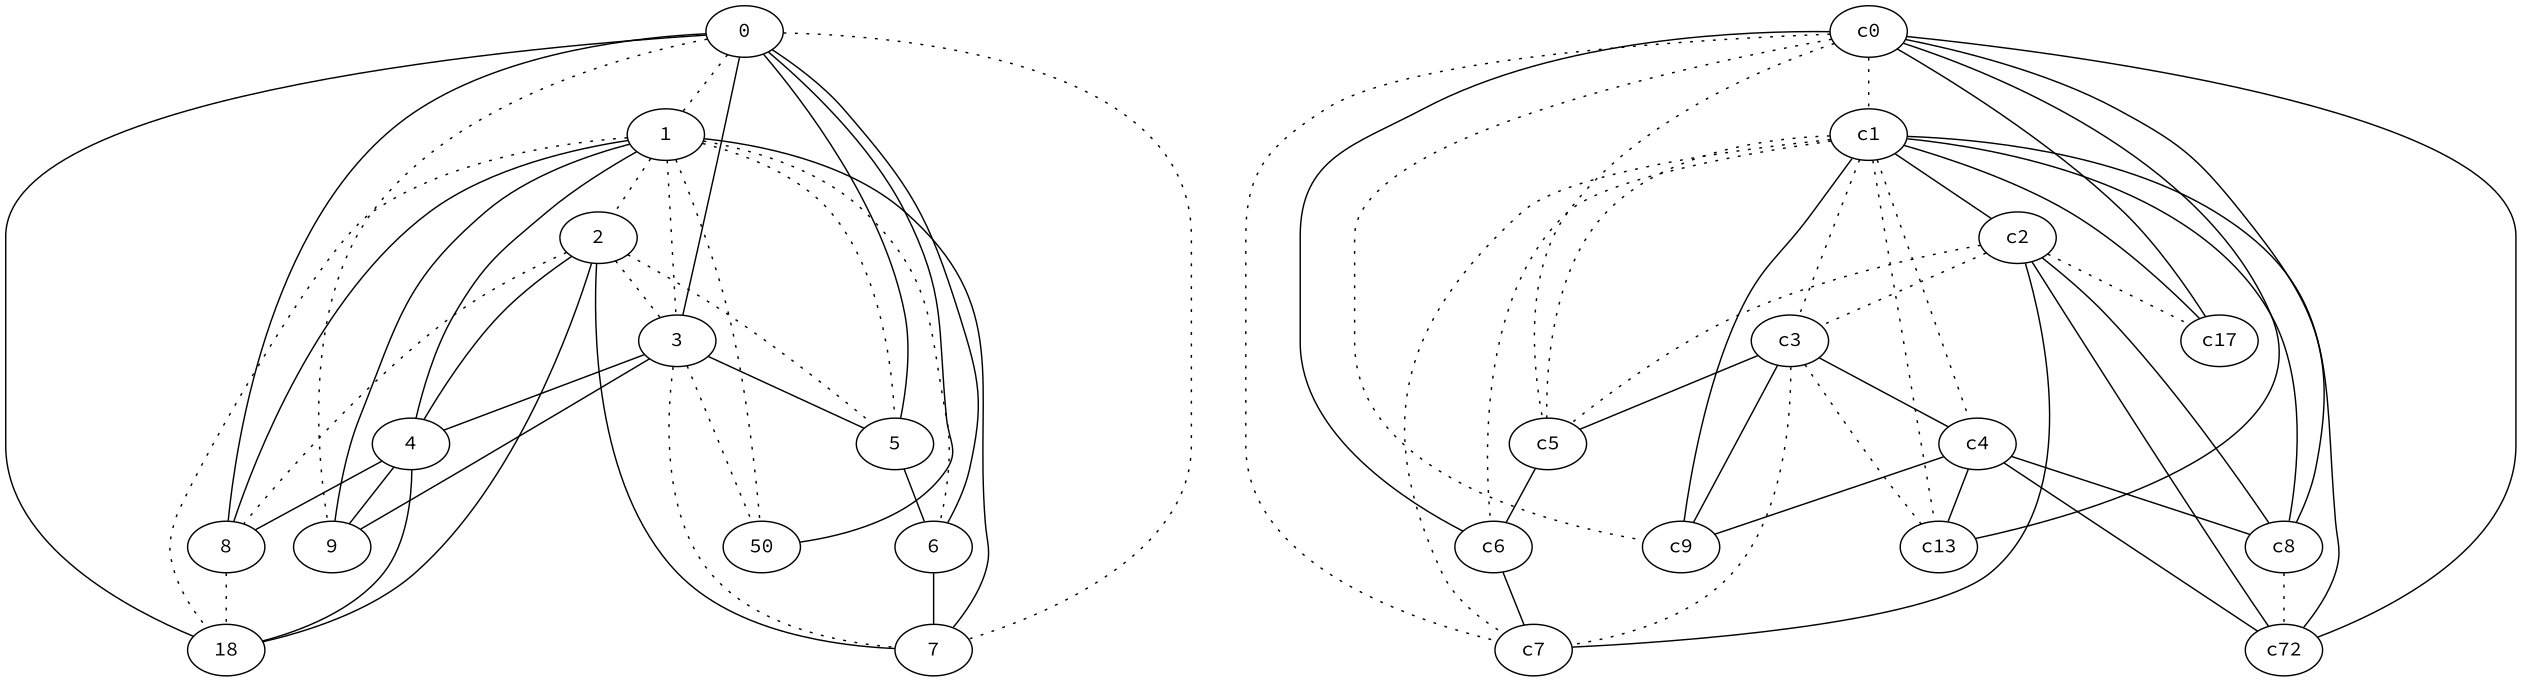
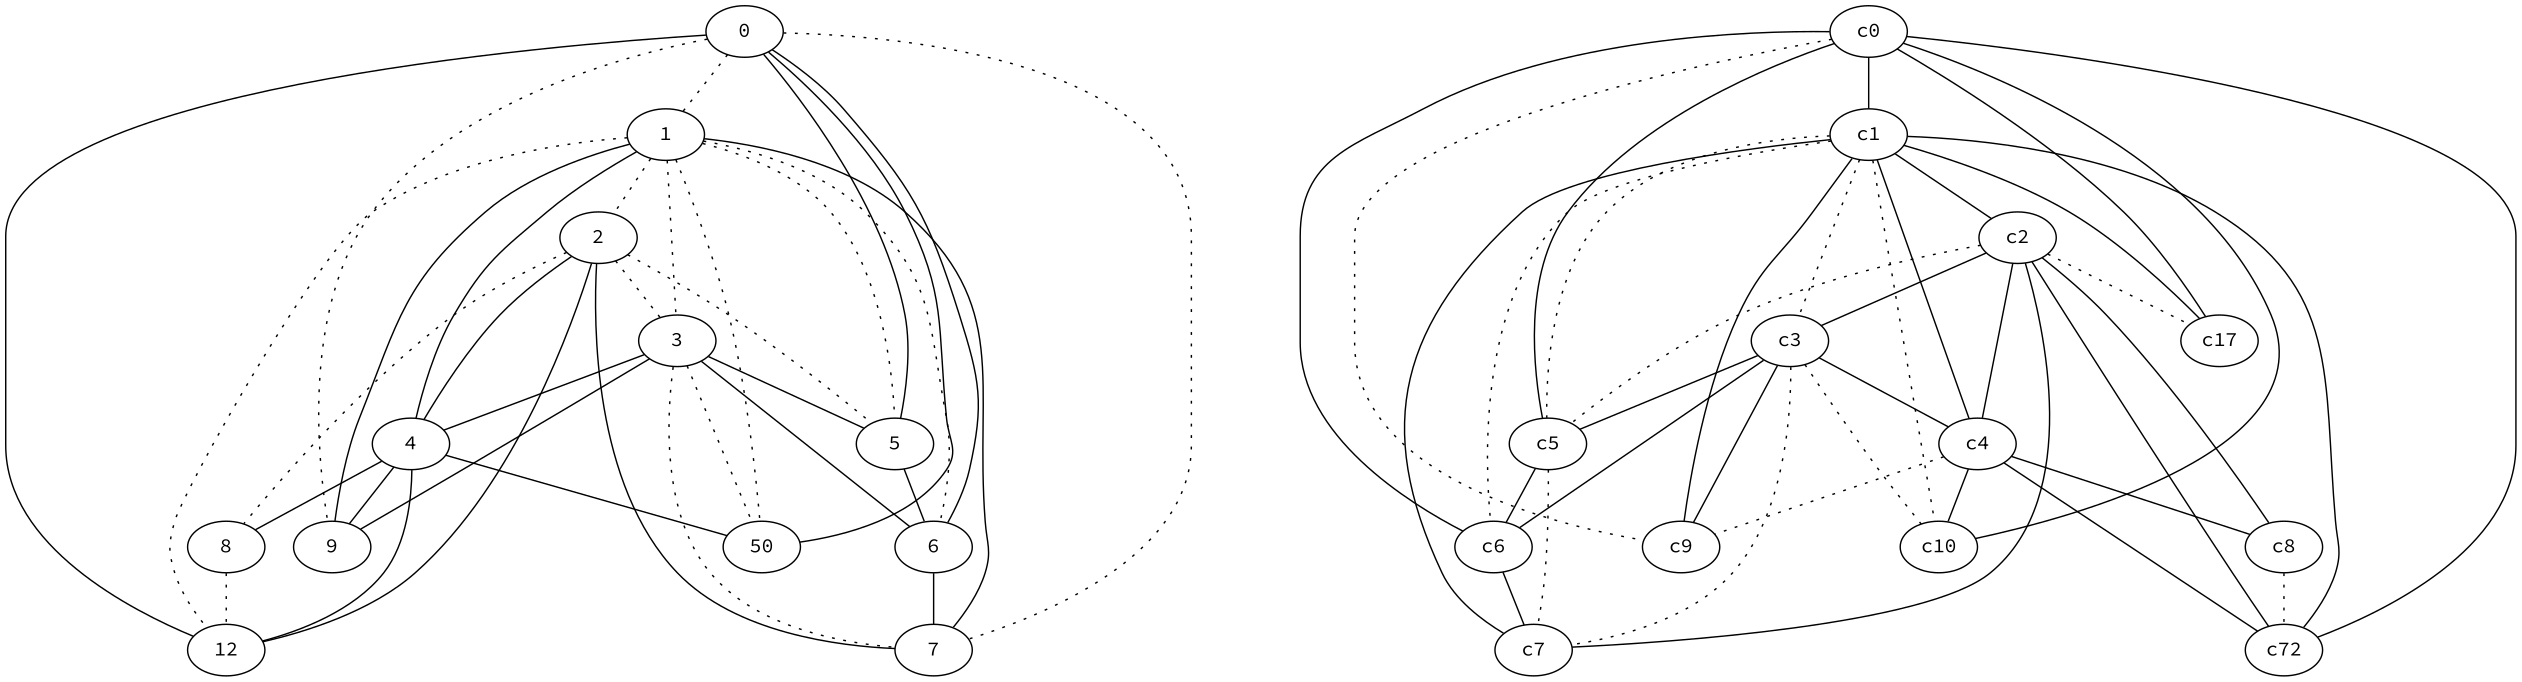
  graph {
    fontname="Source Code Pro"
    node [fontname="Source Code Pro"]
    edge [fontname="Source Code Pro"]
    n1 [label=0]
    n2 [label=1]
    n3 [label=5]
    n4 [label=6]
    n5 [label=7]
    n6 [label=8]
    n7 [label=9]
    n8 [label=50]
-   n9 [label=18]
+   n9 [label=12]
    n10 [label=2]
    n11 [label=3]
    n12 [label=4]
    c0
    c1
    c5
    c6
    c7
    c8
    c9
-   c10 [label=c13]
+   c10
    n21 [label=c17]
    n22 [label=c72]
    c2
    c3
    c4
    n1 -- n2 [style=dotted]
    n1 -- n3
    n1 -- n4
    n1 -- n5 [style=dotted]
-   n1 -- n6
    n1 -- n7 [style=dotted]
    n1 -- n8
    n1 -- n9
    n2 -- n3 [style=dotted]
    n2 -- n4 [style=dotted]
    n2 -- n5
-   n2 -- n6
    n2 -- n7
    n2 -- n8 [style=dotted]
    n2 -- n9 [style=dotted]
    n2 -- n10 [style=dotted]
    n2 -- n11 [style=dotted]
    n2 -- n12
    n3 -- n4
    n4 -- n5
    n6 -- n9 [style=dotted]
    n10 -- n3 [style=dotted]
    n10 -- n5
    n10 -- n6 [style=dotted]
    n10 -- n9
    n10 -- n11 [style=dotted]
    n10 -- n12
    n11 -- n3
-   n11 -- n1
+   n11 -- n4
    n11 -- n5 [style=dotted]
    n11 -- n7
    n11 -- n8 [style=dotted]
    n11 -- n12
    n12 -- n6
    n12 -- n7
+   n12 -- n8
    n12 -- n9
-   c0 -- c1 [style=dotted]
-   c0 -- c5 [style=dotted]
+   c0 -- c1 [style=solid]
+   c0 -- c5
    c0 -- c6
-   c0 -- c7 [style=dotted]
-   c0 -- c8
+   c5 -- c7 [style=dotted]
    c0 -- c9 [style=dotted]
    c0 -- c10
    c0 -- n21
    c0 -- n22
    c1 -- c5 [style=dotted]
    c1 -- c6 [style=dotted]
-   c1 -- c7 [style=dotted]
-   c1 -- c8
+   c1 -- c7
    c1 -- c9
    c1 -- c10 [style=dotted]
    c1 -- n21
    c1 -- n22
    c1 -- c2
    c1 -- c3 [style=dotted]
-   c1 -- c4 [style=dotted]
+   c1 -- c4
    c5 -- c6
    c6 -- c7
    c8 -- n22 [style=dotted]
    c2 -- c5 [style=dotted]
    c2 -- c7
    c2 -- c8
    c2 -- n21 [style=dotted]
    c2 -- n22
-   c2 -- c3 [style=dotted]
+   c2 -- c3 [style=solid]
+   c2 -- c4
    c3 -- c5
+   c3 -- c6
    c3 -- c7 [style=dotted]
    c3 -- c9
    c3 -- c10 [style=dotted]
    c3 -- c4
    c4 -- c8
-   c4 -- c9
+   c4 -- c9 [style=dotted]
    c4 -- c10
    c4 -- n22
  }
